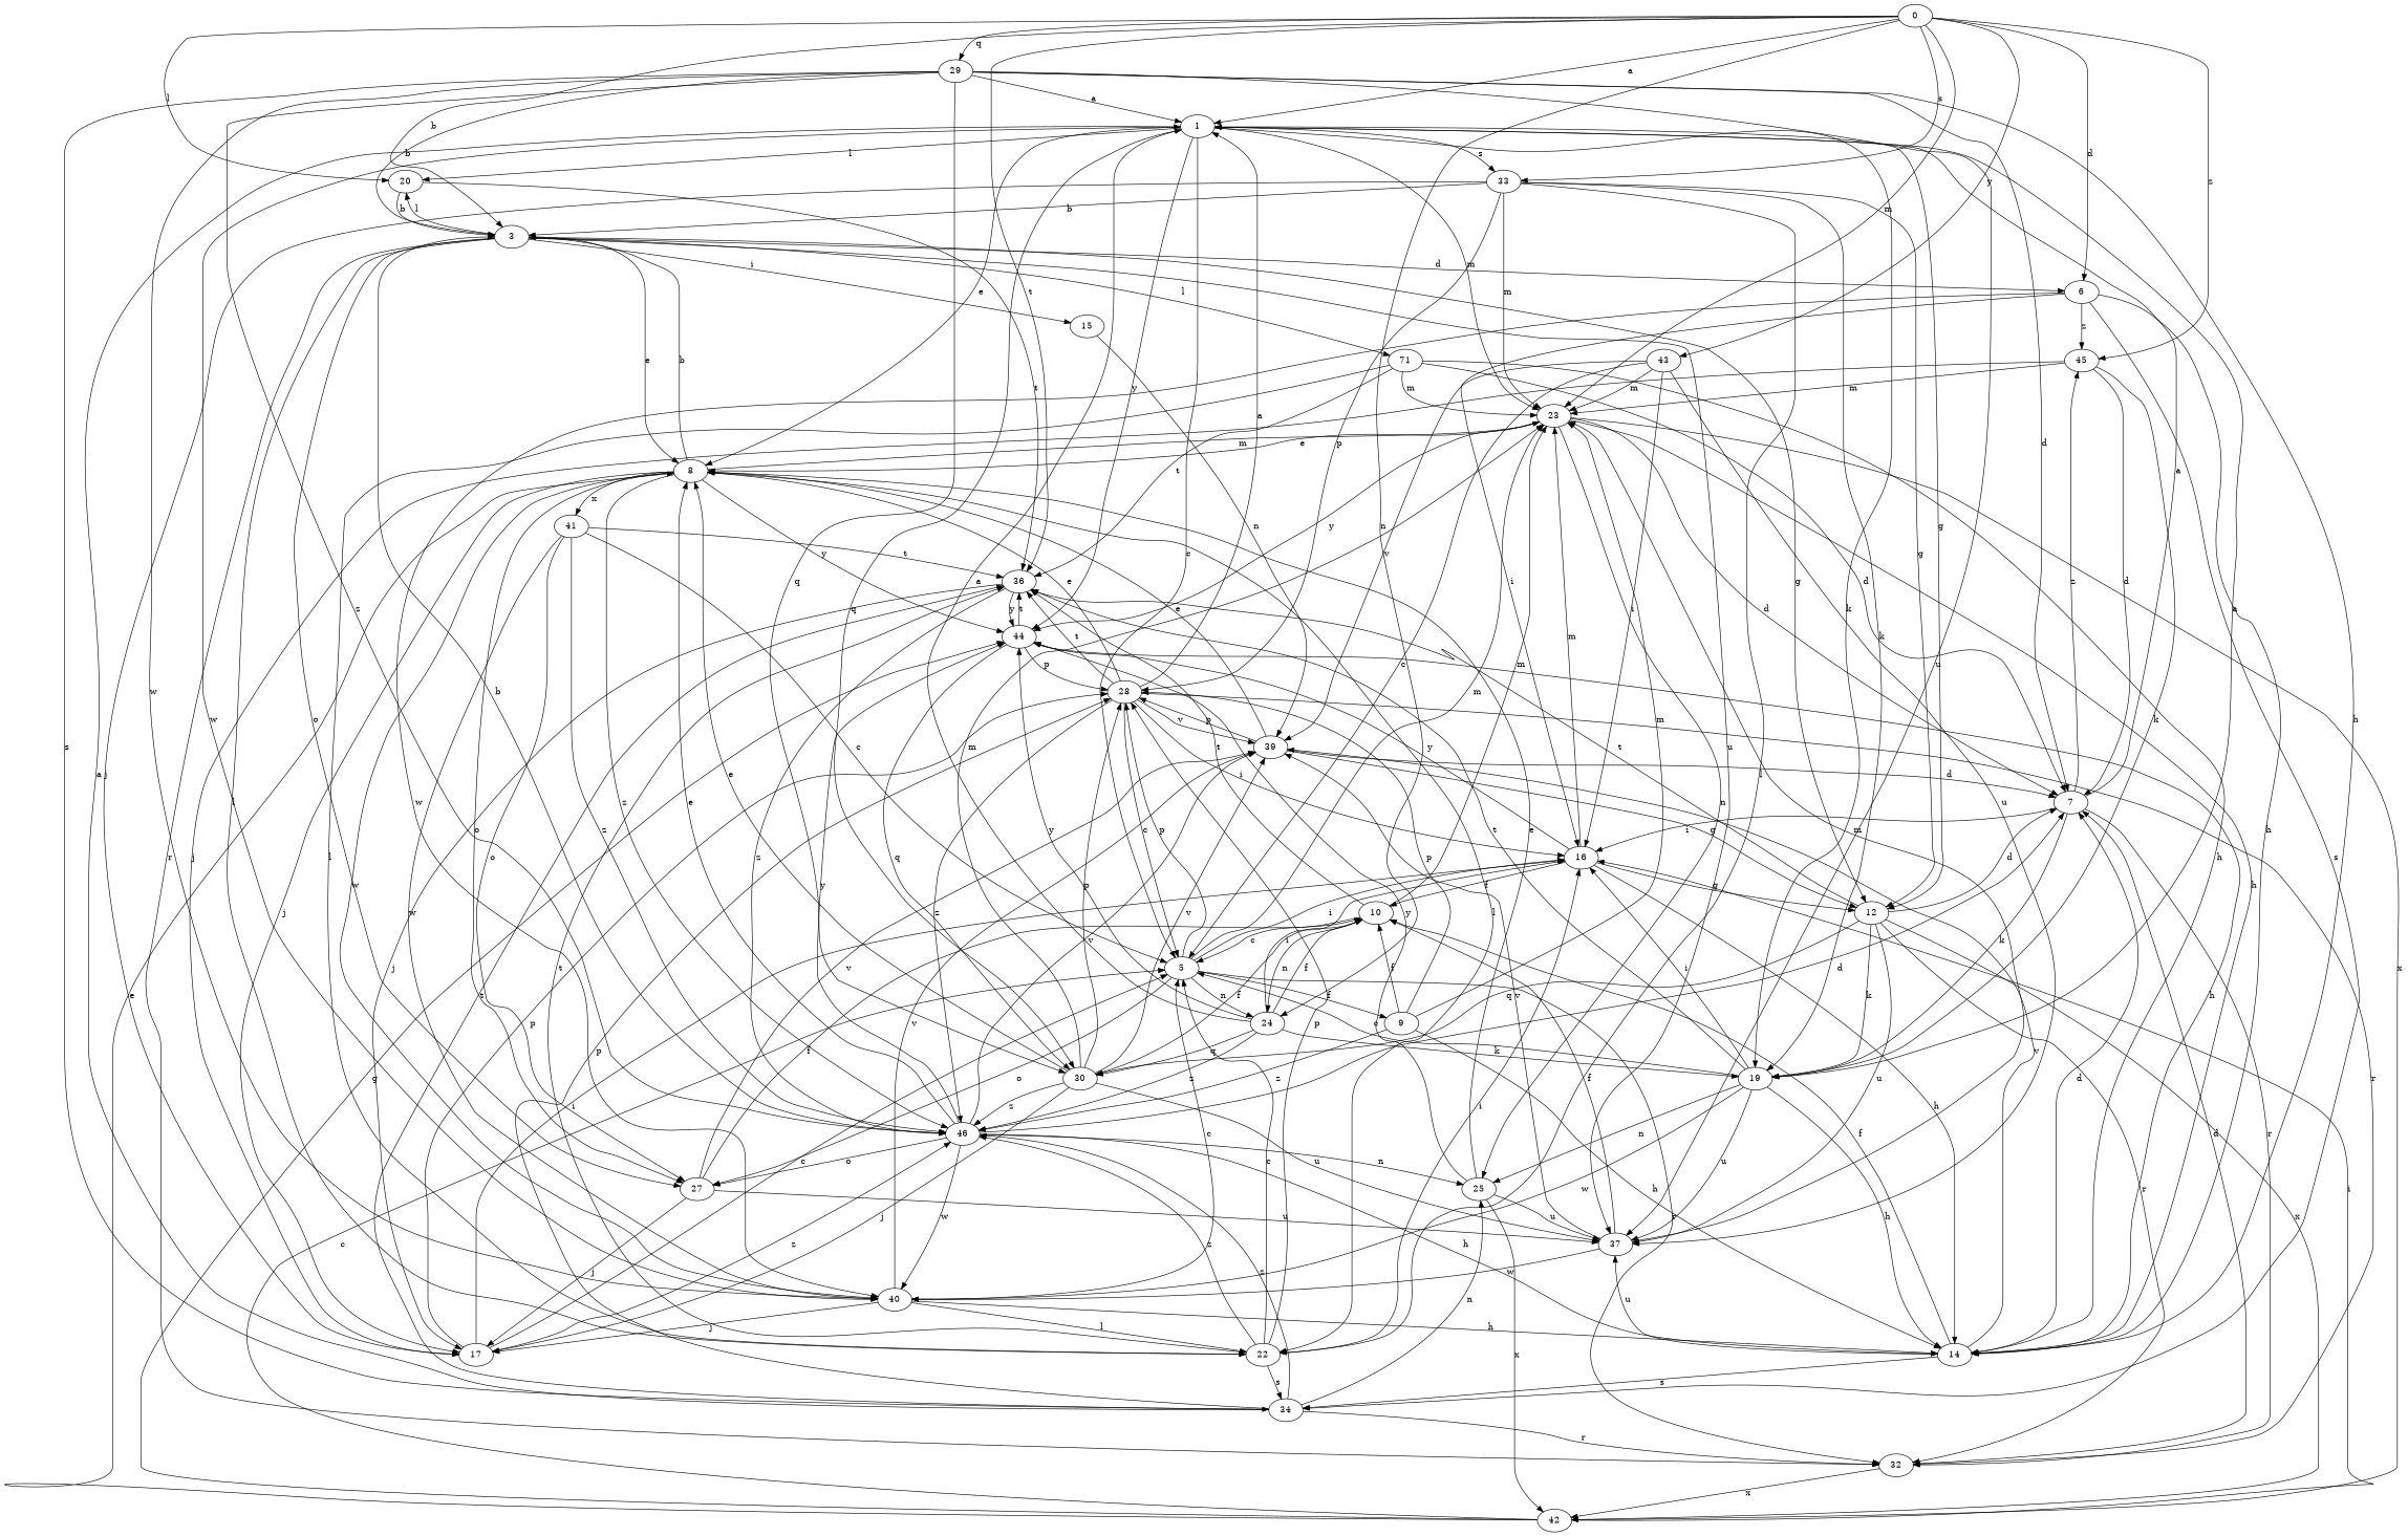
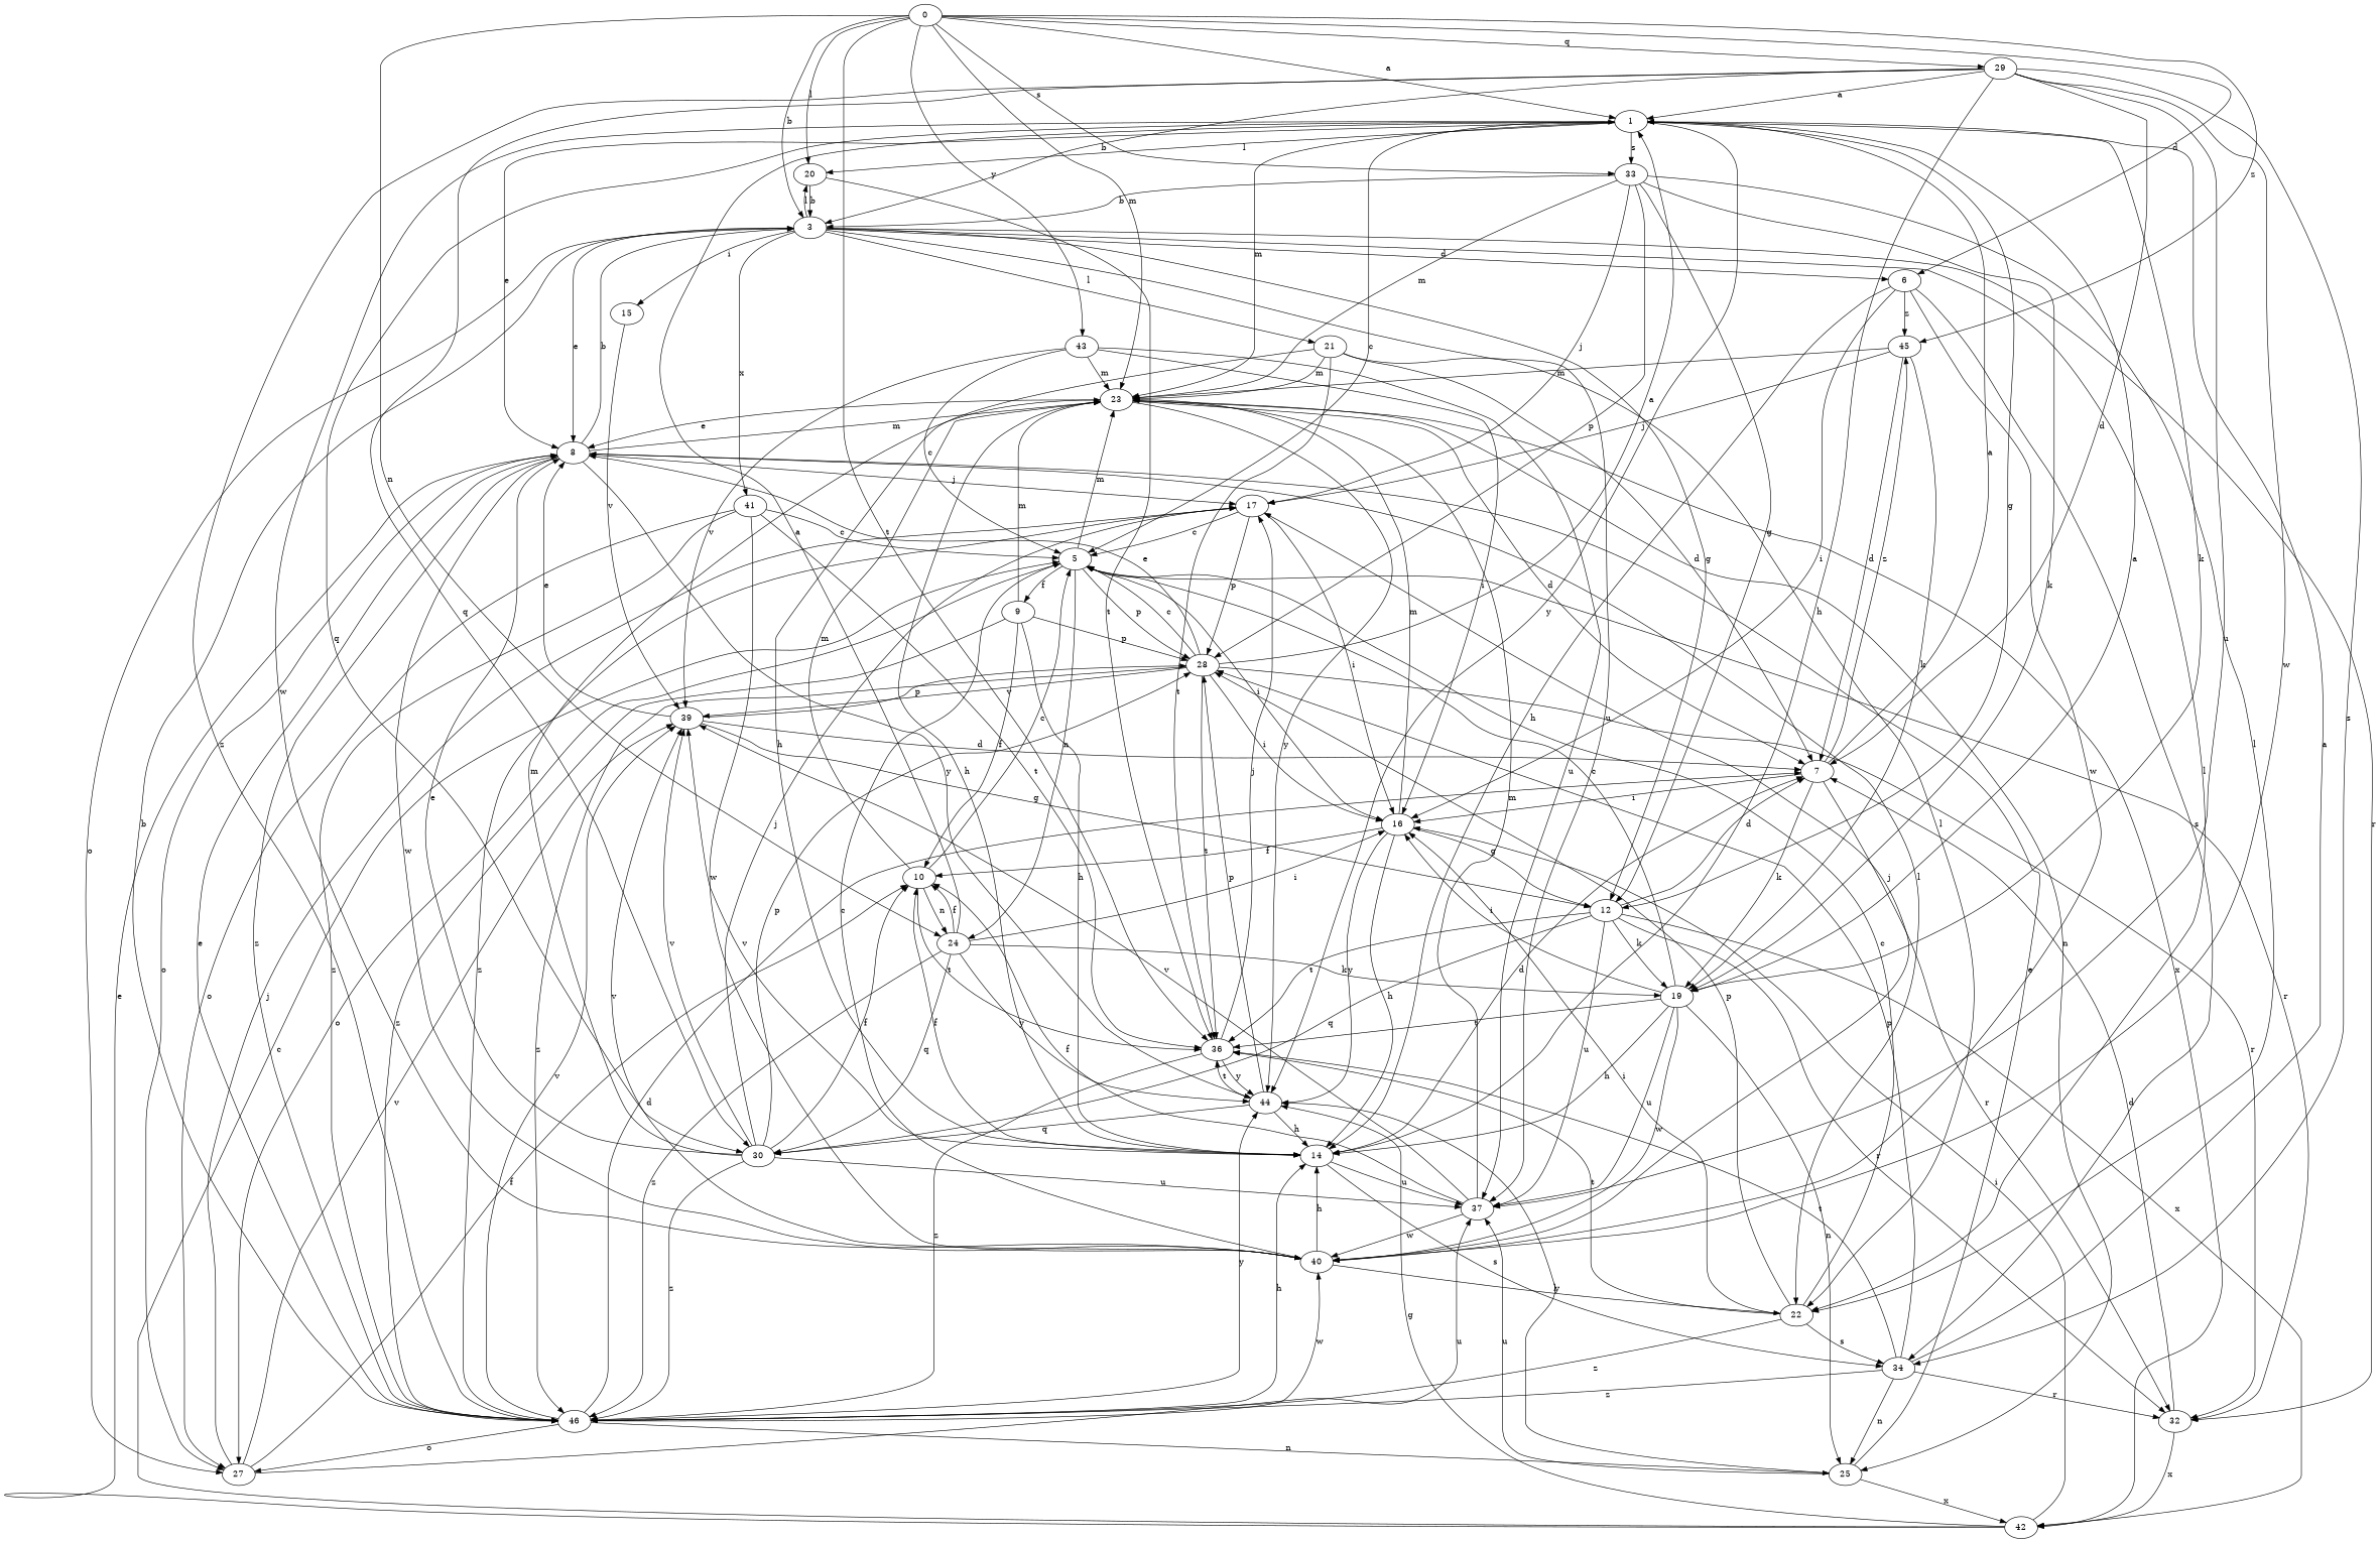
  strict digraph {
    0
    1
    3
    6
    20
    23
    24
    29
    33
    36
    43
    45
    5
    8
    12
    19
    30
    40
    44
    15
-   21 [label=71]
+   21
    22
    27
    32
    37
    16
    14
    34
    7
    42
    25
    46
    10
    28
    17
    39
    9
    41
    0 -> 1 [label=a]
    0 -> 3 [label=b]
    0 -> 6 [label=d]
    0 -> 20 [label=l]
    0 -> 23 [label=m]
    0 -> 24 [label=n]
    0 -> 29 [label=q]
    0 -> 33 [label=s]
    0 -> 36 [label=t]
    0 -> 43 [label=y]
    0 -> 45 [label=z]
    1 -> 20 [label=l]
    1 -> 23 [label=m]
    1 -> 33 [label=s]
    1 -> 5 [label=c]
    1 -> 8 [label=e]
    1 -> 12 [label=g]
    1 -> 19 [label=k]
    1 -> 30 [label=q]
    1 -> 40 [label=w]
    1 -> 44 [label=y]
    3 -> 6 [label=d]
    3 -> 20 [label=l]
    3 -> 8 [label=e]
    3 -> 12 [label=g]
    3 -> 15 [label=i]
    3 -> 21 [label=l]
    3 -> 22 [label=l]
    3 -> 27 [label=o]
    3 -> 32 [label=r]
    3 -> 37 [label=u]
    6 -> 45 [label=z]
    6 -> 40 [label=w]
    6 -> 16 [label=i]
    6 -> 14 [label=h]
    6 -> 34 [label=s]
    20 -> 3 [label=b]
    20 -> 36 [label=t]
    23 -> 8 [label=e]
    23 -> 44 [label=y]
    23 -> 14 [label=h]
    23 -> 7 [label=d]
    23 -> 42 [label=x]
    23 -> 25 [label=n]
    24 -> 1 [label=a]
    24 -> 19 [label=k]
    24 -> 30 [label=q]
    24 -> 44 [label=y]
    24 -> 16 [label=i]
    24 -> 46 [label=z]
    24 -> 10 [label=f]
    29 -> 1 [label=a]
    29 -> 3 [label=b]
    29 -> 30 [label=q]
    29 -> 40 [label=w]
    29 -> 37 [label=u]
    29 -> 14 [label=h]
    29 -> 34 [label=s]
    29 -> 7 [label=d]
    29 -> 46 [label=z]
    33 -> 3 [label=b]
    33 -> 23 [label=m]
    33 -> 12 [label=g]
    33 -> 19 [label=k]
    33 -> 22 [label=l]
    33 -> 28 [label=p]
    33 -> 17 [label=j]
    36 -> 44 [label=y]
    36 -> 46 [label=z]
    36 -> 17 [label=j]
    43 -> 23 [label=m]
    43 -> 5 [label=c]
    43 -> 37 [label=u]
    43 -> 16 [label=i]
    43 -> 39 [label=v]
    45 -> 23 [label=m]
    45 -> 19 [label=k]
    45 -> 7 [label=d]
    45 -> 17 [label=j]
    5 -> 23 [label=m]
    5 -> 24 [label=n]
    5 -> 27 [label=o]
    5 -> 32 [label=r]
    5 -> 16 [label=i]
    5 -> 28 [label=p]
    5 -> 9 [label=f]
    8 -> 3 [label=b]
    8 -> 23 [label=m]
    8 -> 40 [label=w]
    8 -> 44 [label=y]
    8 -> 22 [label=l]
    8 -> 27 [label=o]
    8 -> 46 [label=z]
    8 -> 17 [label=j]
-   8 -> 41 [label=x]
+   3 -> 41 [label=x]
    12 -> 36 [label=t]
    12 -> 19 [label=k]
    12 -> 30 [label=q]
    12 -> 32 [label=r]
    12 -> 37 [label=u]
    12 -> 7 [label=d]
    12 -> 42 [label=x]
    19 -> 1 [label=a]
    19 -> 36 [label=t]
    19 -> 5 [label=c]
    19 -> 40 [label=w]
    19 -> 37 [label=u]
    19 -> 16 [label=i]
    19 -> 14 [label=h]
    19 -> 25 [label=n]
    30 -> 23 [label=m]
    30 -> 8 [label=e]
    30 -> 37 [label=u]
    30 -> 46 [label=z]
    30 -> 10 [label=f]
    30 -> 28 [label=p]
    30 -> 17 [label=j]
    30 -> 39 [label=v]
    40 -> 5 [label=c]
    40 -> 22 [label=l]
    40 -> 14 [label=h]
    40 -> 17 [label=j]
    40 -> 39 [label=v]
    44 -> 36 [label=t]
    44 -> 30 [label=q]
    44 -> 14 [label=h]
    44 -> 28 [label=p]
-   15 -> 39 [label=n]
+   15 -> 39 [label=v]
    21 -> 23 [label=m]
    21 -> 36 [label=t]
    21 -> 22 [label=l]
    21 -> 14 [label=h]
    21 -> 7 [label=d]
    22 -> 36 [label=t]
    22 -> 5 [label=c]
    22 -> 16 [label=i]
    22 -> 34 [label=s]
    22 -> 46 [label=z]
    22 -> 28 [label=p]
    27 -> 37 [label=u]
    27 -> 10 [label=f]
    27 -> 17 [label=j]
    27 -> 39 [label=v]
    32 -> 7 [label=d]
    32 -> 42 [label=x]
    37 -> 23 [label=m]
    37 -> 40 [label=w]
    37 -> 10 [label=f]
    37 -> 39 [label=v]
    16 -> 23 [label=m]
    16 -> 12 [label=g]
    16 -> 44 [label=y]
    16 -> 14 [label=h]
    16 -> 10 [label=f]
    14 -> 37 [label=u]
    14 -> 34 [label=s]
    14 -> 7 [label=d]
    14 -> 10 [label=f]
    14 -> 39 [label=v]
    34 -> 1 [label=a]
    34 -> 36 [label=t]
    34 -> 32 [label=r]
    34 -> 25 [label=n]
    34 -> 46 [label=z]
    34 -> 28 [label=p]
    7 -> 1 [label=a]
    7 -> 45 [label=z]
    7 -> 19 [label=k]
    7 -> 32 [label=r]
    7 -> 16 [label=i]
    42 -> 5 [label=c]
    42 -> 8 [label=e]
    42 -> 44 [label=g]
    42 -> 16 [label=i]
    25 -> 8 [label=e]
    25 -> 44 [label=y]
    25 -> 37 [label=u]
    25 -> 42 [label=x]
    46 -> 3 [label=b]
    46 -> 8 [label=e]
    46 -> 40 [label=w]
    46 -> 44 [label=y]
    46 -> 27 [label=o]
    46 -> 14 [label=h]
    46 -> 7 [label=d]
    46 -> 25 [label=n]
    46 -> 39 [label=v]
    10 -> 23 [label=m]
    10 -> 24 [label=n]
    10 -> 36 [label=t]
    10 -> 5 [label=c]
    28 -> 1 [label=a]
    28 -> 36 [label=t]
    28 -> 5 [label=c]
    28 -> 8 [label=e]
    28 -> 32 [label=r]
    28 -> 16 [label=i]
    28 -> 46 [label=z]
    28 -> 39 [label=v]
    17 -> 5 [label=c]
    17 -> 16 [label=i]
    17 -> 46 [label=z]
    17 -> 28 [label=p]
    39 -> 8 [label=e]
    39 -> 12 [label=g]
    39 -> 7 [label=d]
    39 -> 28 [label=p]
    9 -> 23 [label=m]
    9 -> 14 [label=h]
    9 -> 46 [label=z]
    9 -> 10 [label=f]
    9 -> 28 [label=p]
    41 -> 36 [label=t]
    41 -> 5 [label=c]
    41 -> 40 [label=w]
    41 -> 27 [label=o]
    41 -> 46 [label=z]
  }
